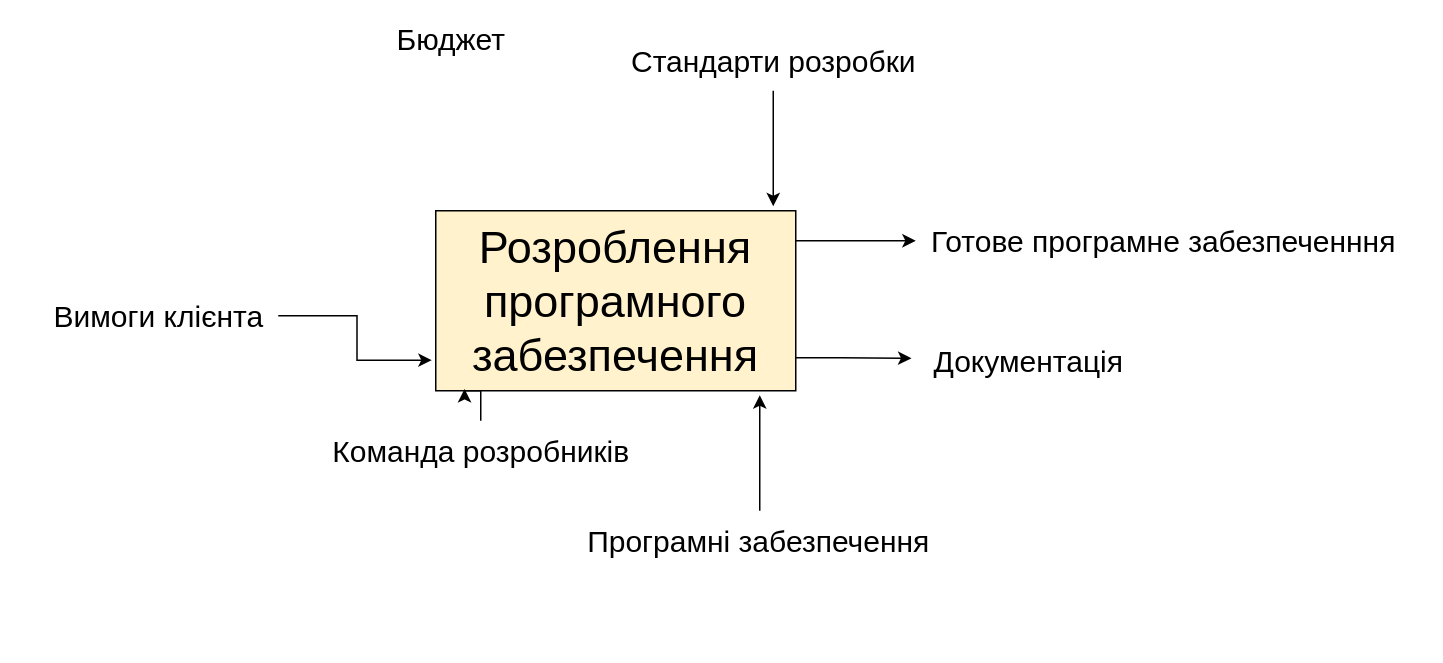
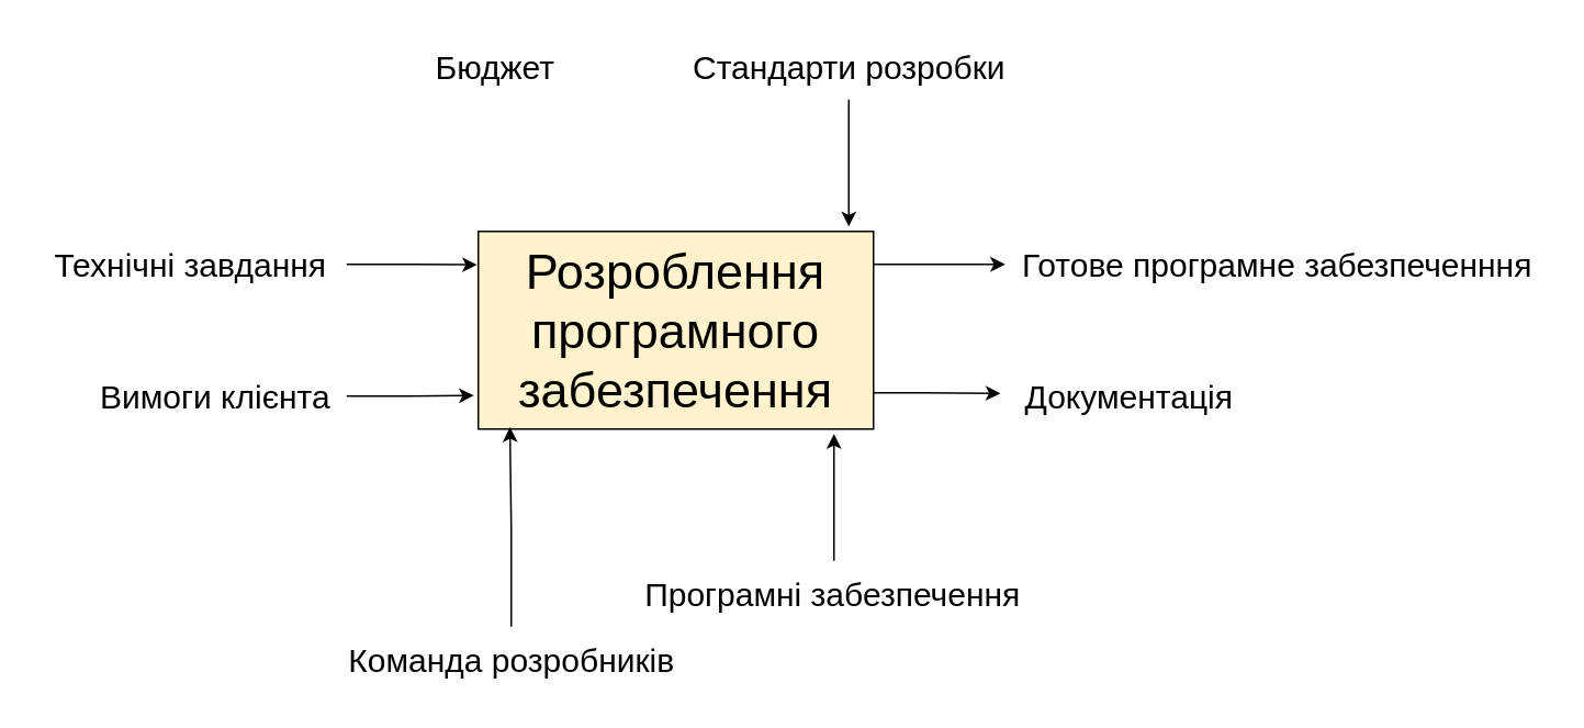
  <mxCell id="0" />
  <mxCell id="1" parent="0" />
  <mxCell id="2" style="edgeStyle=orthogonalEdgeStyle;rounded=0;orthogonalLoop=1;jettySize=auto;html=1;entryX=0;entryY=0.5;entryDx=0;entryDy=0;entryPerimeter=0;" edge="1" parent="1" source="3" target="6"><mxGeometry relative="1" as="geometry"><mxPoint x="550" y="200" as="targetPoint" /><Array as="points"><mxPoint x="560" y="160" /><mxPoint x="560" y="160" /></Array></mxGeometry></mxCell>
  <mxCell id="3" value="&lt;font style=&quot;font-size: 30px;&quot;&gt;Розроблення програмного забезпечення&lt;/font&gt;" style="rounded=0;whiteSpace=wrap;html=1;fillColor=#fff2cc;" vertex="1" parent="1"><mxGeometry x="290" y="140" width="240" height="120" as="geometry" /></mxCell>
- <mxCell id="5" value="&lt;font style=&quot;font-size: 20px;&quot;&gt;Вимоги клієнта&lt;/font&gt;" style="text;html=1;align=center;verticalAlign=middle;resizable=0;points=[];autosize=1;strokeColor=none;fillColor=none;" vertex="1" parent="1"><mxGeometry x="25" y="190" width="160" height="40" as="geometry" /></mxCell>
+ <mxCell id="4" value="&lt;font style=&quot;font-size: 20px;&quot;&gt;Технічні завдання&lt;/font&gt;" style="text;html=1;align=center;verticalAlign=middle;resizable=0;points=[];autosize=1;strokeColor=none;fillColor=none;" vertex="1" parent="1"><mxGeometry x="20" y="140" width="190" height="40" as="geometry" /></mxCell>
+ <mxCell id="5" value="&lt;font style=&quot;font-size: 20px;&quot;&gt;Вимоги клієнта&lt;/font&gt;" style="text;html=1;align=center;verticalAlign=middle;resizable=0;points=[];autosize=1;strokeColor=none;fillColor=none;" vertex="1" parent="1"><mxGeometry x="50" y="220" width="160" height="40" as="geometry" /></mxCell>
  <mxCell id="6" value="&lt;font style=&quot;font-size: 20px;&quot;&gt;Готове програмне забезпеченння&lt;/font&gt;" style="text;html=1;align=center;verticalAlign=middle;resizable=0;points=[];autosize=1;strokeColor=none;fillColor=none;" vertex="1" parent="1"><mxGeometry x="610" y="140" width="330" height="40" as="geometry" /></mxCell>
  <mxCell id="7" value="&lt;font style=&quot;font-size: 20px;&quot;&gt;Документація&lt;/font&gt;" style="text;html=1;align=center;verticalAlign=middle;resizable=0;points=[];autosize=1;strokeColor=none;fillColor=none;" vertex="1" parent="1"><mxGeometry x="610" y="220" width="150" height="40" as="geometry" /></mxCell>
- <mxCell id="8" value="&lt;font style=&quot;font-size: 20px;&quot;&gt;Бюджет&lt;/font&gt;" style="text;html=1;align=center;verticalAlign=middle;resizable=0;points=[];autosize=1;strokeColor=none;fillColor=none;" vertex="1" parent="1"><mxGeometry x="250" y="5" width="100" height="40" as="geometry" /></mxCell>
+ <mxCell id="8" value="&lt;font style=&quot;font-size: 20px;&quot;&gt;Бюджет&lt;/font&gt;" style="text;html=1;align=center;verticalAlign=middle;resizable=0;points=[];autosize=1;strokeColor=none;fillColor=none;" vertex="1" parent="1"><mxGeometry x="250" y="20" width="100" height="40" as="geometry" /></mxCell>
  <mxCell id="9" value="&lt;font style=&quot;font-size: 20px;&quot;&gt;Стандарти розробки&lt;/font&gt;" style="text;html=1;align=center;verticalAlign=middle;resizable=0;points=[];autosize=1;strokeColor=none;fillColor=none;" vertex="1" parent="1"><mxGeometry x="410" y="20" width="210" height="40" as="geometry" /></mxCell>
  <mxCell id="10" style="edgeStyle=orthogonalEdgeStyle;rounded=0;orthogonalLoop=1;jettySize=auto;html=1;" edge="1" parent="1" source="9"><mxGeometry relative="1" as="geometry"><mxPoint x="515" y="137" as="targetPoint" /></mxGeometry></mxCell>
+ <mxCell id="11" style="edgeStyle=orthogonalEdgeStyle;rounded=0;orthogonalLoop=1;jettySize=auto;html=1;entryX=-0.003;entryY=0.169;entryDx=0;entryDy=0;entryPerimeter=0;" edge="1" parent="1" source="4" target="3"><mxGeometry relative="1" as="geometry" /></mxCell>
  <mxCell id="12" style="edgeStyle=orthogonalEdgeStyle;rounded=0;orthogonalLoop=1;jettySize=auto;html=1;entryX=-0.011;entryY=0.83;entryDx=0;entryDy=0;entryPerimeter=0;" edge="1" parent="1" source="5" target="3"><mxGeometry relative="1" as="geometry" /></mxCell>
  <mxCell id="13" style="edgeStyle=orthogonalEdgeStyle;rounded=0;orthogonalLoop=1;jettySize=auto;html=1;entryX=-0.019;entryY=0.458;entryDx=0;entryDy=0;entryPerimeter=0;" edge="1" parent="1" source="3" target="7"><mxGeometry relative="1" as="geometry"><Array as="points"><mxPoint x="560" y="238" /><mxPoint x="560" y="238" /></Array></mxGeometry></mxCell>
- <mxCell id="14" value="&lt;font style=&quot;font-size: 20px;&quot;&gt;Команда розробників&lt;/font&gt;" style="text;html=1;align=center;verticalAlign=middle;resizable=0;points=[];autosize=1;strokeColor=none;fillColor=none;" vertex="1" parent="1"><mxGeometry x="210" y="280" width="220" height="40" as="geometry" /></mxCell>
+ <mxCell id="14" value="&lt;font style=&quot;font-size: 20px;&quot;&gt;Команда розробників&lt;/font&gt;" style="text;html=1;align=center;verticalAlign=middle;resizable=0;points=[];autosize=1;strokeColor=none;fillColor=none;" vertex="1" parent="1"><mxGeometry x="200" y="380" width="220" height="40" as="geometry" /></mxCell>
  <mxCell id="15" value="&lt;font style=&quot;font-size: 20px;&quot;&gt;Програмні забезпечення&lt;/font&gt;" style="text;html=1;align=center;verticalAlign=middle;resizable=0;points=[];autosize=1;strokeColor=none;fillColor=none;" vertex="1" parent="1"><mxGeometry x="380" y="340" width="250" height="40" as="geometry" /></mxCell>
  <mxCell id="16" style="edgeStyle=orthogonalEdgeStyle;rounded=0;orthogonalLoop=1;jettySize=auto;html=1;entryX=0.08;entryY=0.99;entryDx=0;entryDy=0;entryPerimeter=0;" edge="1" parent="1" source="14" target="3"><mxGeometry relative="1" as="geometry" /></mxCell>
  <mxCell id="17" style="edgeStyle=orthogonalEdgeStyle;rounded=0;orthogonalLoop=1;jettySize=auto;html=1;" edge="1" parent="1" source="15"><mxGeometry relative="1" as="geometry"><mxPoint x="506" y="263" as="targetPoint" /><Array as="points"><mxPoint x="506" y="310" /><mxPoint x="506" y="310" /></Array></mxGeometry></mxCell>
